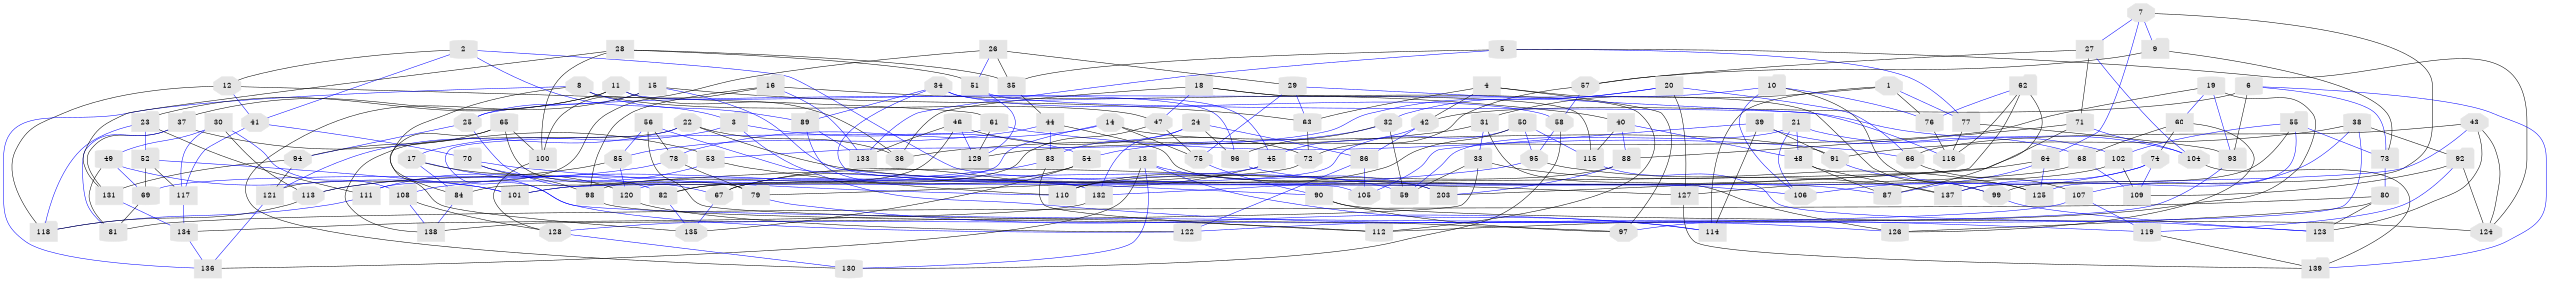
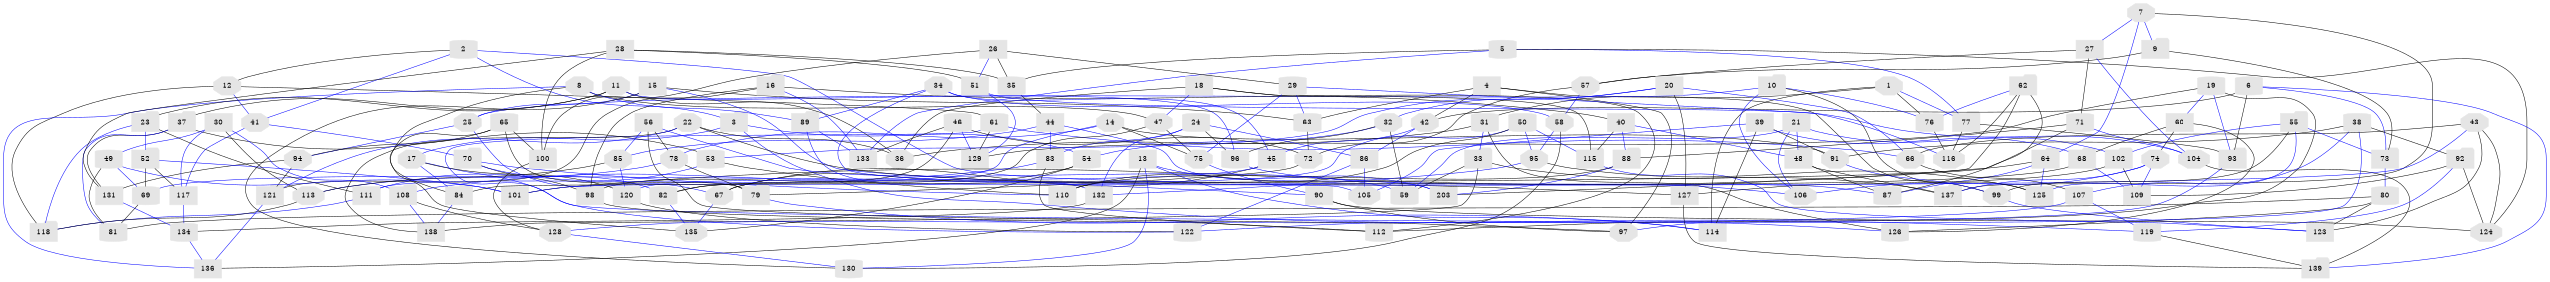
  graph {
    node [color=gray90 shape=folder style=filled]
    edge [color=black]
    1 [shape=octagon]
    31 [shape=cylinder]
    76 [shape=cylinder]
    77
    114 [shape=box]
    36 [shape=octagon]
    126 [shape=cylinder]
    33
    116 [shape=octagon]
    93
    2 [shape=cylinder]
    3
    12 [shape=octagon]
    41 [shape=octagon]
    87 [shape=cylinder]
    17 [shape=octagon]
    54 [shape=cylinder]
    119 [shape=cylinder]
    61 [shape=cylinder]
    118
    117 [shape=box]
    70
    84
    120 [shape=box]
    67 [shape=octagon]
    135 [shape=octagon]
    139
    4 [shape=box]
    42 [shape=octagon]
    63 [shape=cylinder]
    97 [shape=octagon]
    99 [shape=octagon]
    86 [shape=box]
    45 [shape=box]
    72 [shape=octagon]
    123
    5 [shape=cylinder]
    35 [shape=cylinder]
    124 [shape=octagon]
    133 [shape=cylinder]
    44 [shape=box]
    6 [shape=cylinder]
    73
    80 [shape=cylinder]
    122 [shape=cylinder]
    7 [shape=octagon]
    9
    27 [shape=box]
    64
    137
    57 [shape=octagon]
    71 [shape=cylinder]
    104 [shape=octagon]
    125 [shape=box]
    101 [shape=box]
    8 [shape=octagon]
    47 [shape=octagon]
    89
    136 [shape=box]
    75 [shape=octagon]
    98
    138 [shape=box]
-   132
+   132 [shape=box]
    58 [shape=octagon]
    105 [shape=octagon]
    10
    25 [shape=octagon]
    106 [shape=octagon]
    94 [shape=octagon]
    11 [shape=octagon]
    23
    37
    96 [shape=cylinder]
    111 [shape=box]
    52
    53 [shape=cylinder]
    131 [shape=box]
    81 [shape=cylinder]
    129
    66 [shape=octagon]
    13 [shape=box]
    n82 [label=203]
    130 [shape=cylinder]
    14 [shape=octagon]
    78 [shape=octagon]
    91 [shape=octagon]
    90 [shape=box]
    113 [shape=octagon]
    79
    15 [shape=box]
    16
    40 [shape=box]
    121
    115
    48
    88
    112 [shape=cylinder]
    18
    19 [shape=cylinder]
    60 [shape=box]
    68
    74 [shape=octagon]
    20 [shape=box]
    32 [shape=octagon]
    127 [shape=box]
    59 [shape=cylinder]
    110
    107 [shape=cylinder]
    21 [shape=box]
    102
    109
    22 [shape=octagon]
    69 [shape=cylinder]
    24 [shape=cylinder]
    83
    108
    134 [shape=cylinder]
    26 [shape=box]
    29 [shape=cylinder]
    51 [shape=box]
    100
    128 [shape=octagon]
    28 [shape=box]
    30 [shape=box]
    49 [shape=cylinder]
    34 [shape=octagon]
    95 [shape=octagon]
    85 [shape=octagon]
    38 [shape=cylinder]
    92
    39 [shape=box]
    82 [shape=cylinder]
    43 [shape=octagon]
    46 [shape=cylinder]
    50 [shape=cylinder]
    55
    56 [shape=box]
    62
    65 [shape=cylinder]
    1 -- 31
    1 -- 76
    1 -- 77 [color=blue]
    1 -- 114
    31 -- 36
    31 -- 126
    31 -- 33 [color=blue]
    76 -- 116
    77 -- 116
    77 -- 93
    33 -- 137
    33 -- 138
    33 -- 59
    93 -- 122 [color=blue]
    2 -- 3 [color=blue]
    2 -- 12
    2 -- 41 [color=blue]
    2 -- 87 [color=blue]
    3 -- 17 [color=blue]
    3 -- 54 [color=blue]
    3 -- 119 [color=blue]
    12 -- 41 [color=blue]
    12 -- 61
    12 -- 118
    41 -- 117 [color=blue]
    41 -- 70 [color=blue]
    17 -- 126 [color=blue]
    17 -- 84 [color=blue]
    17 -- 120
    54 -- 67
    54 -- 135
    119 -- 139
    61 -- 122 [color=blue]
    61 -- 129
    61 -- 66 [color=blue]
    117 -- 134 [color=blue]
    70 -- 98
    70 -- 110 [color=blue]
    70 -- 82 [color=blue]
    84 -- 138 [color=blue]
    120 -- 122
    67 -- 135 [color=blue]
    4 -- 42
    4 -- 63
    4 -- 97
    4 -- 99
    42 -- 86 [color=blue]
    42 -- 45 [color=blue]
    63 -- 72
    99 -- 123 [color=blue]
    86 -- 122 [color=blue]
    86 -- 105 [color=blue]
    45 -- 67
    45 -- 69 [color=blue]
    72 -- 79
    5 -- 77 [color=blue]
    5 -- 35
    5 -- 124
    5 -- 133 [color=blue]
    35 -- 44
-   44 -- n82
+   44 -- n82 [color=blue]
    44 -- 83 [color=blue]
    44 -- 85 [color=blue]
    6 -- 93
    6 -- 139 [color=blue]
    6 -- 42
    6 -- 73 [color=blue]
    73 -- 80 [color=blue]
    80 -- 126
    80 -- 123
    80 -- 81
    7 -- 9 [color=blue]
    7 -- 27 [color=blue]
    7 -- 64 [color=blue]
    7 -- 137
    9 -- 73
    9 -- 57
    27 -- 57
    27 -- 71
    27 -- 104 [color=blue]
    64 -- 87 [color=blue]
    64 -- 125 [color=blue]
    64 -- 101
    57 -- 72
    57 -- 58 [color=blue]
    71 -- 104 [color=blue]
    71 -- n82
    71 -- 88
    104 -- 139
    8 -- 84
    8 -- 47
    8 -- 89 [color=blue]
    8 -- 136 [color=blue]
    47 -- 75
    47 -- 98
    89 -- 133 [color=blue]
    89 -- 132 [color=blue]
    75 -- 90 [color=blue]
    98 -- 112
    132 -- 134
    58 -- 130
    58 -- 95 [color=blue]
    10 -- 76 [color=blue]
    10 -- 125
    10 -- 25 [color=blue]
    10 -- 106 [color=blue]
    25 -- 67 [color=blue]
    25 -- 94 [color=blue]
    94 -- 131
    94 -- 121
    11 -- 36
    11 -- 23
    11 -- 37
    11 -- 96 [color=blue]
    23 -- 118 [color=blue]
    23 -- 111
    23 -- 52 [color=blue]
    37 -- 53
    37 -- 131
    37 -- 81 [color=blue]
    96 -- 106 [color=blue]
    111 -- 118 [color=blue]
    52 -- 117
    52 -- 101 [color=blue]
    52 -- 69
    53 -- 111 [color=blue]
    53 -- 110
    131 -- 134 [color=blue]
    66 -- 107
    13 -- 114 [color=blue]
    13 -- 136
    13 -- n82 [color=blue]
    13 -- 130 [color=blue]
    14 -- 75
    14 -- 111 [color=blue]
    14 -- 78 [color=blue]
    14 -- 91
    78 -- 113 [color=blue]
    78 -- 79
    91 -- 99 [color=blue]
    90 -- 97
    90 -- 124
    113 -- 118
    79 -- 114 [color=blue]
    15 -- 63
    15 -- 25 [color=blue]
    15 -- 130
    15 -- 90 [color=blue]
    16 -- 133 [color=blue]
    16 -- 98
    16 -- 40
    16 -- 121
    40 -- 115
    40 -- 48 [color=blue]
    40 -- 88 [color=blue]
    121 -- 136 [color=blue]
    115 -- 123 [color=blue]
    48 -- 87
    48 -- 137
    88 -- n82 [color=blue]
    88 -- 110
    18 -- 36
    18 -- 47 [color=blue]
    18 -- 115
    18 -- 112
    19 -- 93 [color=blue]
    19 -- 129
    19 -- 112
    19 -- 60 [color=blue]
    60 -- 126
    60 -- 68
    60 -- 74
    68 -- 109 [color=blue]
    68 -- 82
    74 -- 137 [color=blue]
    74 -- 106 [color=blue]
    74 -- 109 [color=blue]
    20 -- 53 [color=blue]
    20 -- 66 [color=blue]
    20 -- 32 [color=blue]
    20 -- 127
    32 -- 54 [color=blue]
    32 -- 96
    32 -- 59
    127 -- 139
    107 -- 119 [color=blue]
    107 -- 128 [color=blue]
    21 -- 106 [color=blue]
    21 -- 48 [color=blue]
    21 -- 59 [color=blue]
    21 -- 102 [color=blue]
    102 -- 127
    102 -- 109
    22 -- 36
    22 -- 138
    22 -- 121 [color=blue]
    22 -- 127
    69 -- 81
    24 -- 86 [color=blue]
    24 -- 132 [color=blue]
    24 -- 96
    24 -- 83 [color=blue]
    83 -- 112
    83 -- 108 [color=blue]
    108 -- 138 [color=blue]
    108 -- 128
    134 -- 136 [color=blue]
    26 -- 35
    26 -- 29
    26 -- 51 [color=blue]
    26 -- 100
    29 -- 116 [color=blue]
    29 -- 63 [color=blue]
    29 -- 75 [color=blue]
    51 -- 104 [color=blue]
    51 -- 129 [color=blue]
    100 -- 128
    128 -- 130 [color=blue]
    28 -- 35
    28 -- 131
    28 -- 51
    28 -- 100
    30 -- 117 [color=blue]
    30 -- 113
    30 -- 108 [color=blue]
    30 -- 49 [color=blue]
    49 -- 101 [color=blue]
    49 -- 81
    49 -- 69 [color=blue]
    34 -- 45 [color=blue]
    34 -- 89 [color=blue]
    34 -- 58 [color=blue]
    34 -- 105 [color=blue]
    95 -- 125
    95 -- 132 [color=blue]
    85 -- 120 [color=blue]
    85 -- 113
    38 -- 97 [color=blue]
    38 -- 91
    38 -- 107 [color=blue]
    38 -- 92
    92 -- 119 [color=blue]
    92 -- 124
    92 -- 109
    39 -- 114
    39 -- 105 [color=blue]
    39 -- 91
    39 -- 68 [color=blue]
    82 -- 135 [color=blue]
    43 -- 123
    43 -- 124
    43 -- 101 [color=blue]
    43 -- 66
    46 -- 72
    46 -- 133
    46 -- 129 [color=blue]
    46 -- 82
    50 -- 120 [color=blue]
    50 -- 115 [color=blue]
    50 -- 110
    50 -- 95 [color=blue]
    55 -- 99
    55 -- 73 [color=blue]
    55 -- 125 [color=blue]
    55 -- 102 [color=blue]
    56 -- 97
    56 -- 78
    56 -- 59 [color=blue]
    56 -- 85 [color=blue]
    62 -- 76 [color=blue]
    62 -- 116
    62 -- 87
    62 -- 84
    65 -- 135
    65 -- 94
    65 -- 79
    65 -- 100
  }
